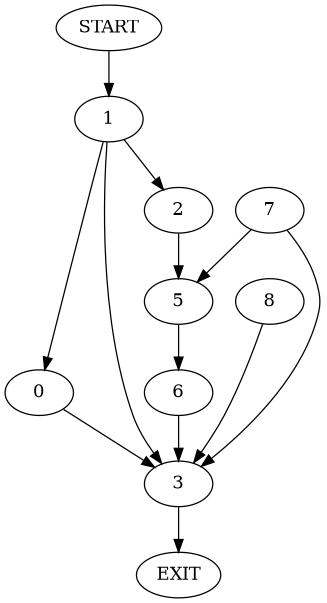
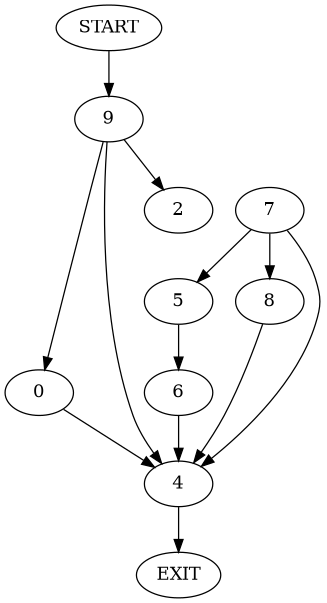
  digraph {
    n1 [label=START]
-   1
+   1 [label=9]
    2
    n4 [label=0]
-   4 [label=3]
+   4
    n6 [label=EXIT]
    5
    6
    7
    8
    n1 -> 1
    1 -> 2
    1 -> n4
    1 -> 4
-   2 -> 5
    n4 -> 4
    4 -> n6
    5 -> 6
    6 -> 4
    7 -> 4
    7 -> 5
+   7 -> 8
    8 -> 4
  }
